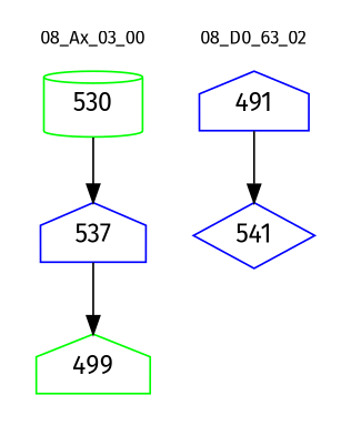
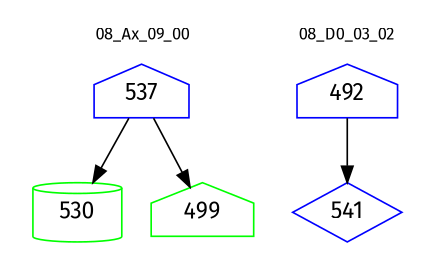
  digraph {
    fontname="Fira Sans"
    node [color=blue fontname="Fira Sans" shape=house]
    edge [color=black fontname="Fira Sans"]
    n1 [color=green label=530 shape=cylinder]
    n2 [label=537]
    n3 [color=green label=499]
-   n4 [label=491]
+   n4 [label=492]
    n5 [label=541 shape=diamond]
    subgraph cluster_1 {
      color=white
      fontsize=10
-     label="08_Ax_03_00"
+     label="08_Ax_09_00"
      n1
      n2
      n3
    }
    subgraph cluster_2 {
      color=white
      fontsize=10
-     label="08_D0_63_02"
+     label="08_D0_03_02"
      n4
      n5
    }
-   n1 -> n2
+   n2 -> n1
    n2 -> n3
    n4 -> n5
  }
